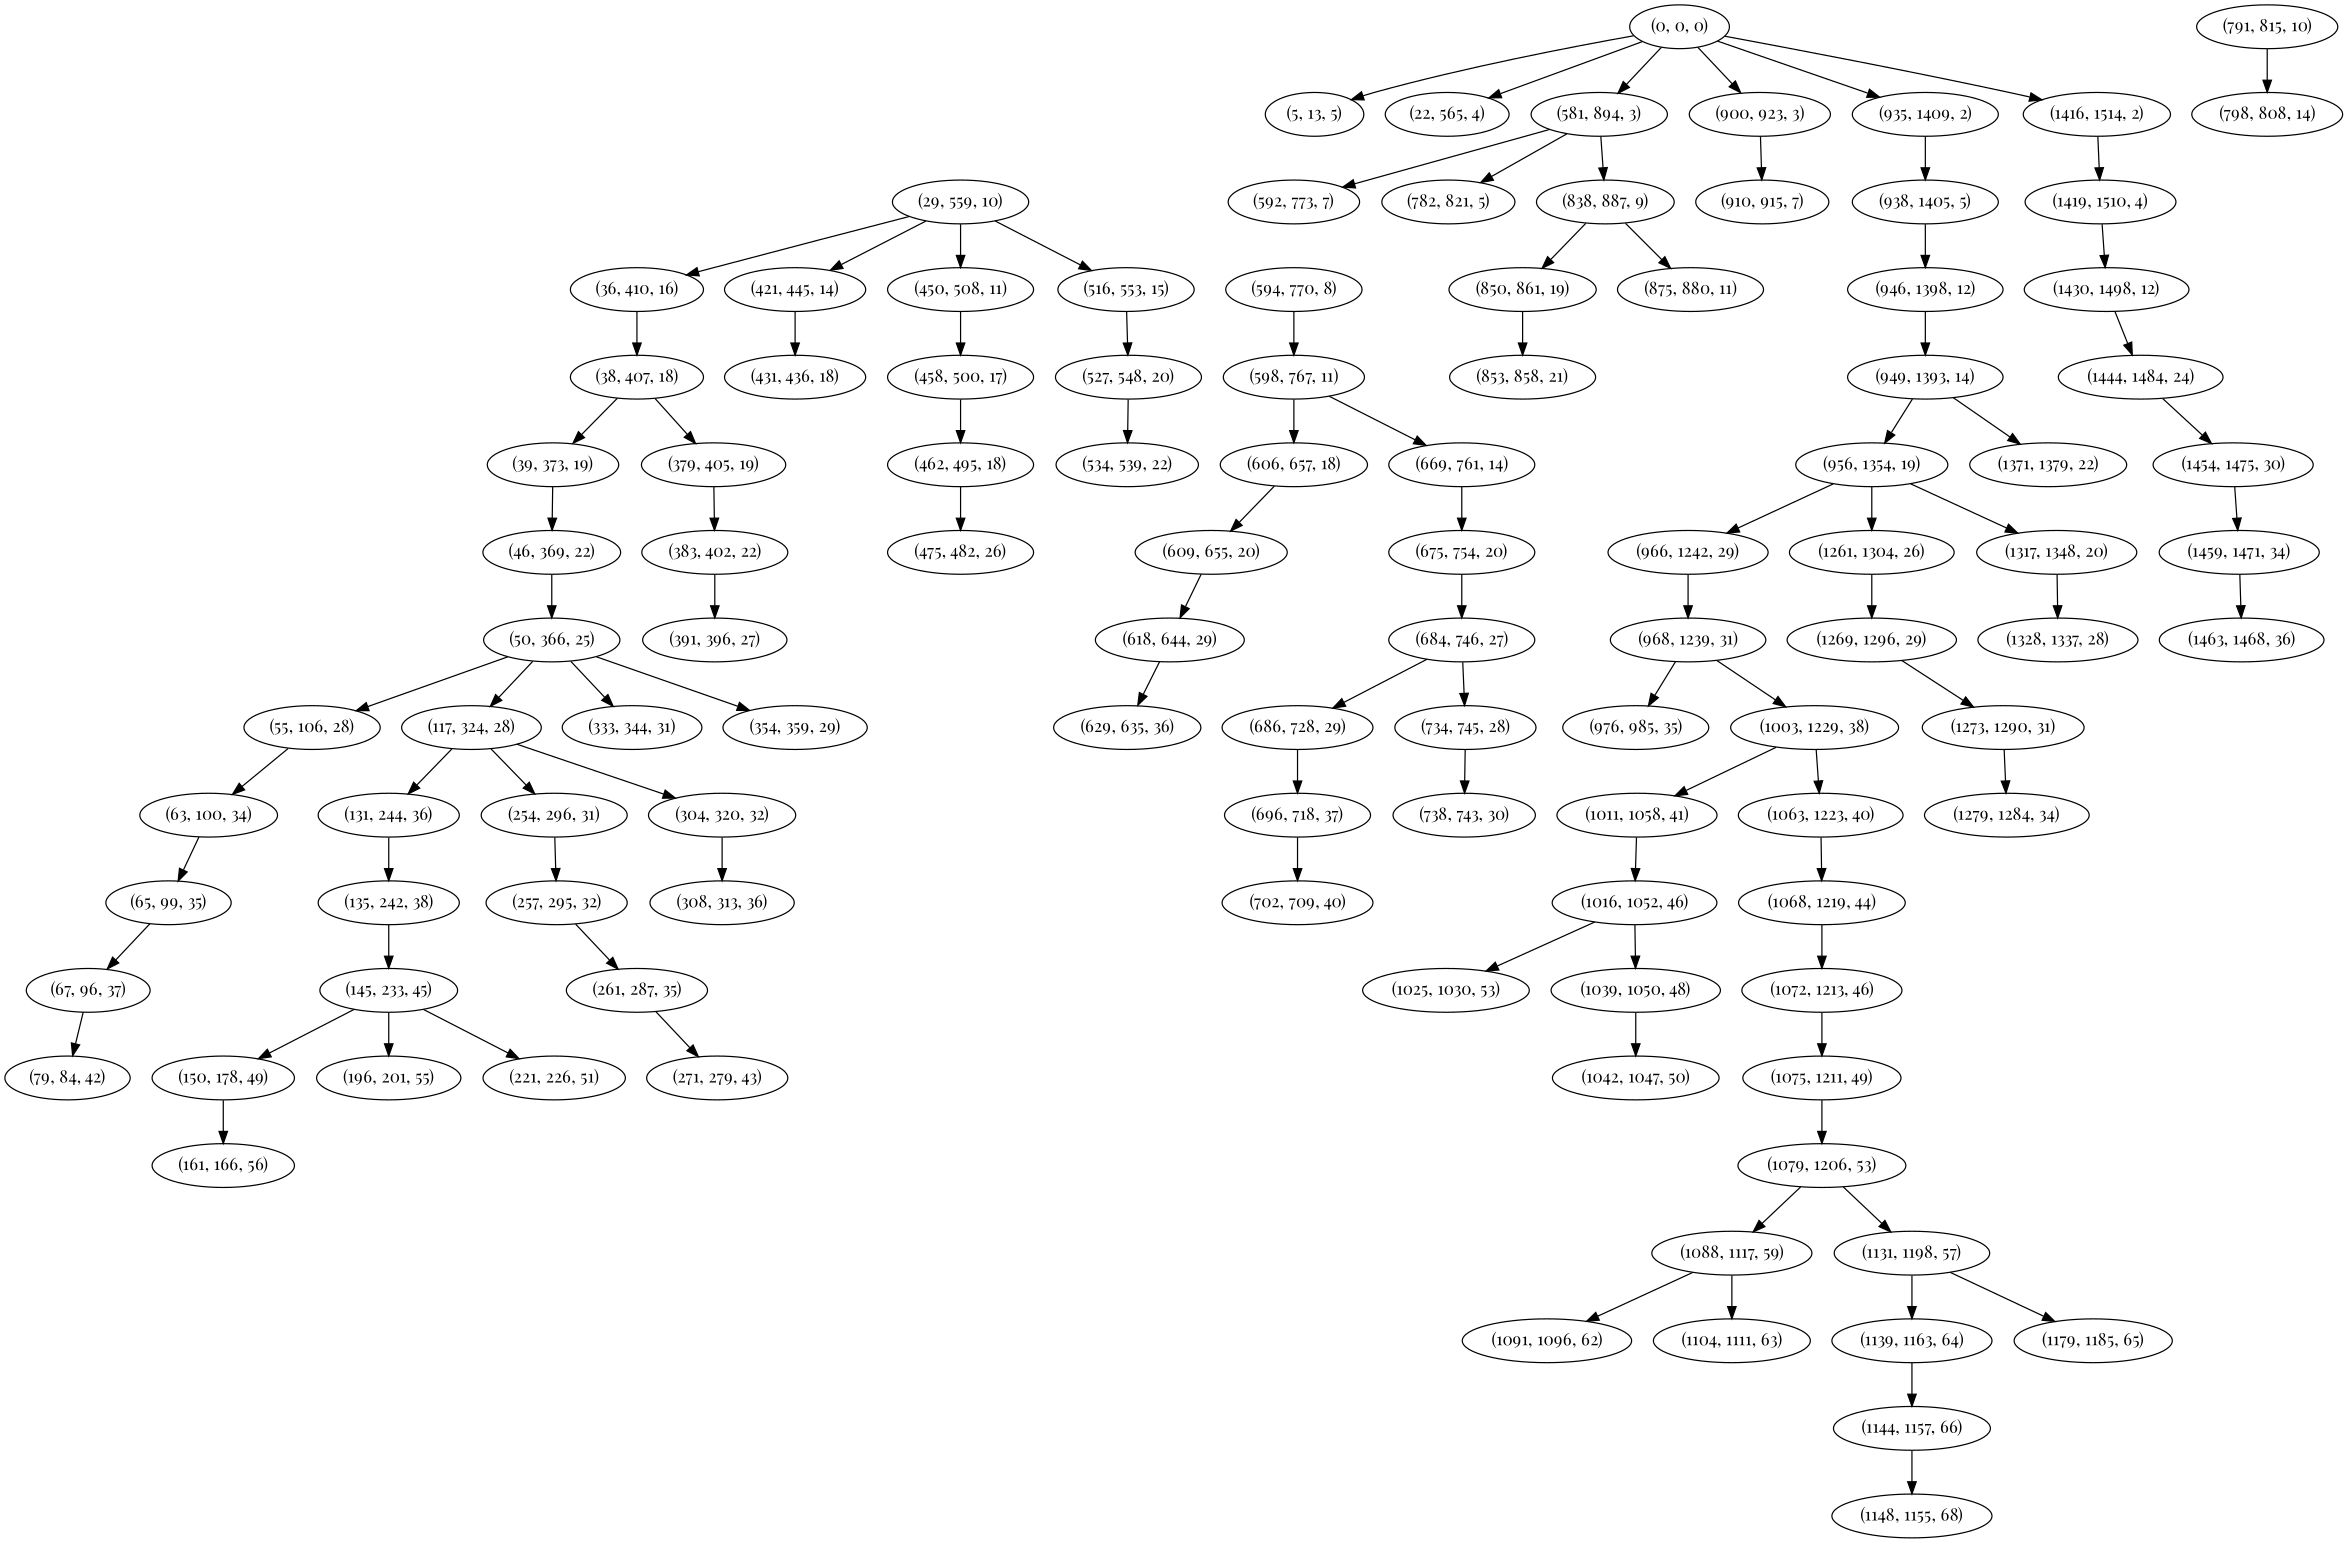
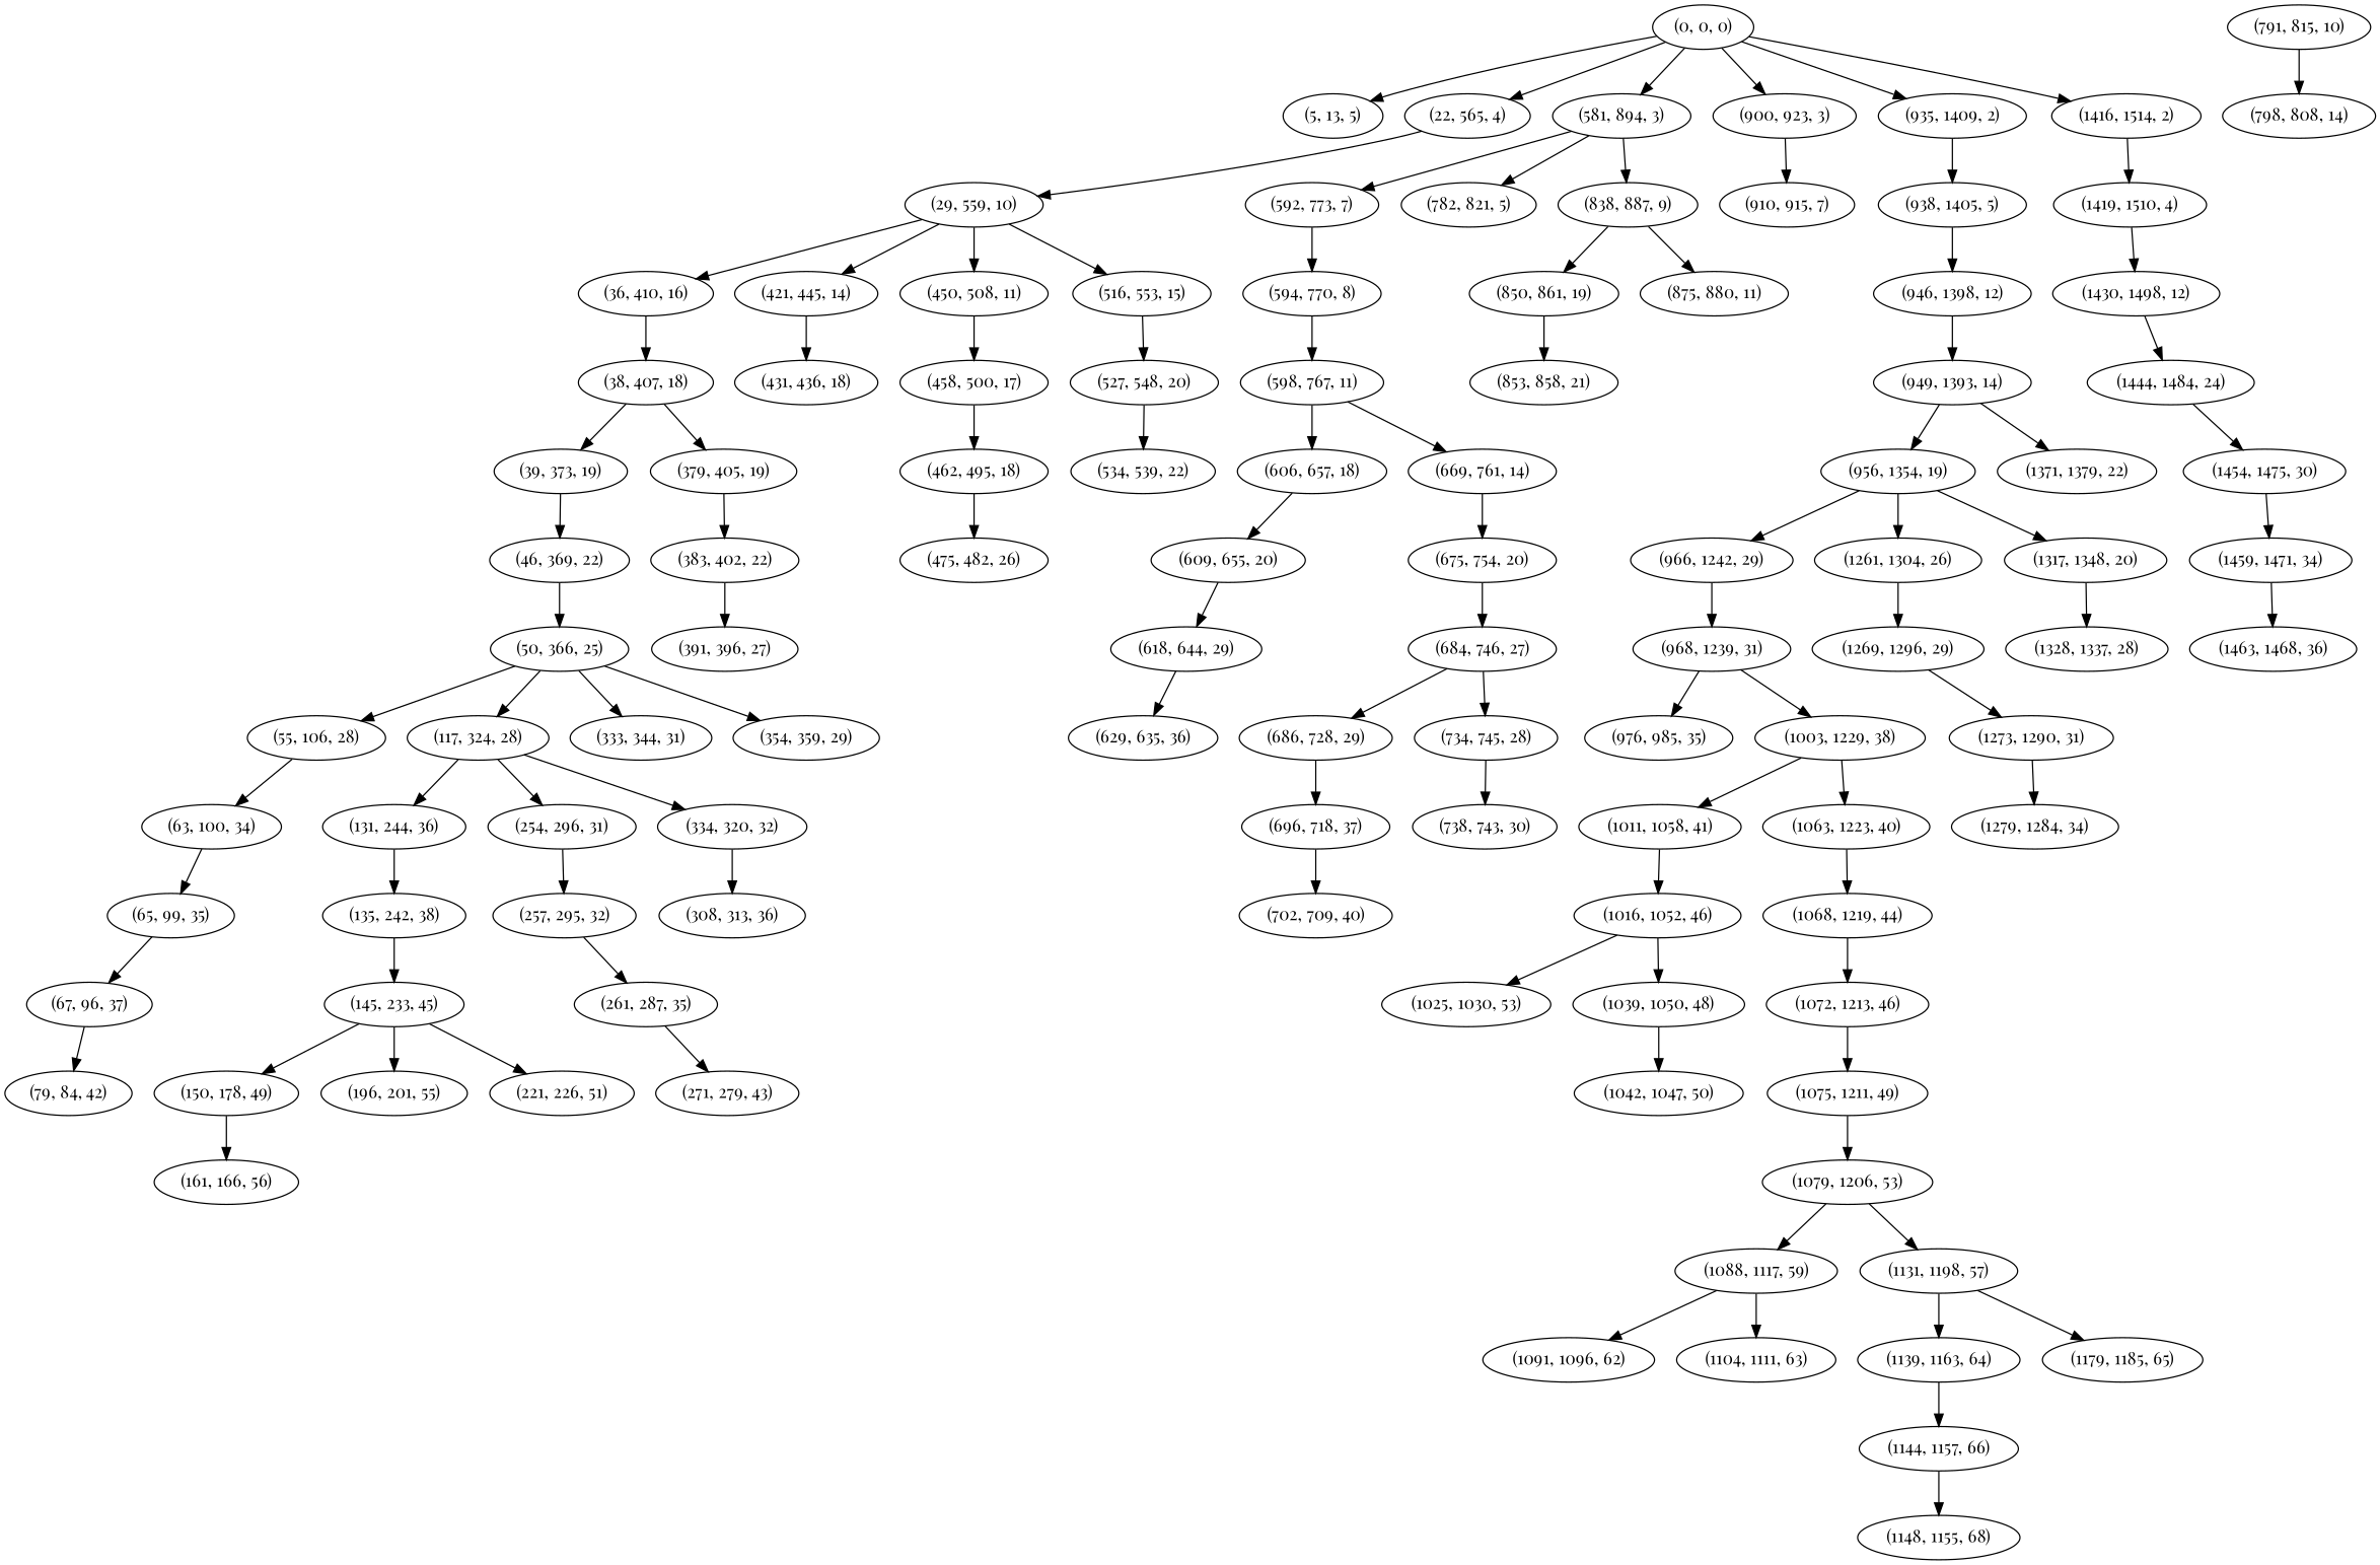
  digraph {
    fontname="Playfair Display"
    node [fontname="Playfair Display"]
    edge [fontname="Playfair Display"]
    "(0, 0, 0)"
    "(5, 13, 5)"
    "(22, 565, 4)"
    "(581, 894, 3)"
    "(900, 923, 3)"
    "(935, 1409, 2)"
    "(1416, 1514, 2)"
    "(29, 559, 10)"
    "(592, 773, 7)"
    "(782, 821, 5)"
    "(838, 887, 9)"
    "(910, 915, 7)"
    "(938, 1405, 5)"
    "(1419, 1510, 4)"
    "(36, 410, 16)"
    "(421, 445, 14)"
    "(450, 508, 11)"
    "(516, 553, 15)"
    "(38, 407, 18)"
    "(431, 436, 18)"
    "(458, 500, 17)"
    "(527, 548, 20)"
    "(39, 373, 19)"
    "(379, 405, 19)"
    "(46, 369, 22)"
    "(383, 402, 22)"
    "(50, 366, 25)"
    "(55, 106, 28)"
    "(117, 324, 28)"
    "(333, 344, 31)"
    "(354, 359, 29)"
    "(63, 100, 34)"
    "(131, 244, 36)"
    "(254, 296, 31)"
-   "(304, 320, 32)"
+   "(304, 320, 32)" [label="(334, 320, 32)"]
    "(65, 99, 35)"
    "(67, 96, 37)"
    "(79, 84, 42)"
    "(135, 242, 38)"
    "(257, 295, 32)"
    "(308, 313, 36)"
    "(145, 233, 45)"
    "(150, 178, 49)"
    "(196, 201, 55)"
    "(221, 226, 51)"
    "(161, 166, 56)"
    "(261, 287, 35)"
    "(271, 279, 43)"
    "(391, 396, 27)"
    "(462, 495, 18)"
    "(475, 482, 26)"
    "(534, 539, 22)"
    "(594, 770, 8)"
    "(850, 861, 19)"
    "(875, 880, 11)"
    "(598, 767, 11)"
    "(606, 657, 18)"
    "(669, 761, 14)"
    "(609, 655, 20)"
    "(675, 754, 20)"
    "(618, 644, 29)"
    "(629, 635, 36)"
    "(684, 746, 27)"
    "(686, 728, 29)"
    "(734, 745, 28)"
    "(696, 718, 37)"
    "(738, 743, 30)"
    "(702, 709, 40)"
    "(791, 815, 10)"
    "(798, 808, 14)"
    "(853, 858, 21)"
    "(946, 1398, 12)"
    "(949, 1393, 14)"
    "(956, 1354, 19)"
    "(1371, 1379, 22)"
    "(966, 1242, 29)"
    "(1261, 1304, 26)"
    "(1317, 1348, 20)"
    "(968, 1239, 31)"
    "(1269, 1296, 29)"
    "(1328, 1337, 28)"
    "(976, 985, 35)"
    "(1003, 1229, 38)"
    "(1011, 1058, 41)"
    "(1063, 1223, 40)"
    "(1016, 1052, 46)"
    "(1068, 1219, 44)"
    "(1025, 1030, 53)"
    "(1039, 1050, 48)"
    "(1042, 1047, 50)"
    n91 [label="(1072, 1213, 46)"]
    "(1075, 1211, 49)"
    "(1079, 1206, 53)"
    "(1088, 1117, 59)"
    "(1131, 1198, 57)"
    "(1091, 1096, 62)"
    "(1104, 1111, 63)"
    "(1139, 1163, 64)"
    "(1179, 1185, 65)"
    "(1144, 1157, 66)"
    "(1148, 1155, 68)"
    "(1273, 1290, 31)"
    "(1279, 1284, 34)"
    "(1430, 1498, 12)"
    "(1444, 1484, 24)"
    "(1454, 1475, 30)"
    "(1459, 1471, 34)"
    "(1463, 1468, 36)"
    "(0, 0, 0)" -> "(5, 13, 5)"
    "(0, 0, 0)" -> "(22, 565, 4)"
    "(0, 0, 0)" -> "(581, 894, 3)"
    "(0, 0, 0)" -> "(900, 923, 3)"
    "(0, 0, 0)" -> "(935, 1409, 2)"
    "(0, 0, 0)" -> "(1416, 1514, 2)"
+   "(22, 565, 4)" -> "(29, 559, 10)"
    "(581, 894, 3)" -> "(592, 773, 7)"
    "(581, 894, 3)" -> "(782, 821, 5)"
    "(581, 894, 3)" -> "(838, 887, 9)"
    "(900, 923, 3)" -> "(910, 915, 7)"
    "(935, 1409, 2)" -> "(938, 1405, 5)"
    "(1416, 1514, 2)" -> "(1419, 1510, 4)"
    "(29, 559, 10)" -> "(36, 410, 16)"
    "(29, 559, 10)" -> "(421, 445, 14)"
    "(29, 559, 10)" -> "(450, 508, 11)"
    "(29, 559, 10)" -> "(516, 553, 15)"
+   "(592, 773, 7)" -> "(594, 770, 8)"
    "(838, 887, 9)" -> "(850, 861, 19)"
    "(838, 887, 9)" -> "(875, 880, 11)"
    "(938, 1405, 5)" -> "(946, 1398, 12)"
    "(1419, 1510, 4)" -> "(1430, 1498, 12)"
    "(36, 410, 16)" -> "(38, 407, 18)"
    "(421, 445, 14)" -> "(431, 436, 18)"
    "(450, 508, 11)" -> "(458, 500, 17)"
    "(516, 553, 15)" -> "(527, 548, 20)"
    "(38, 407, 18)" -> "(39, 373, 19)"
    "(38, 407, 18)" -> "(379, 405, 19)"
    "(458, 500, 17)" -> "(462, 495, 18)"
    "(527, 548, 20)" -> "(534, 539, 22)"
    "(39, 373, 19)" -> "(46, 369, 22)"
    "(379, 405, 19)" -> "(383, 402, 22)"
    "(46, 369, 22)" -> "(50, 366, 25)"
    "(383, 402, 22)" -> "(391, 396, 27)"
    "(50, 366, 25)" -> "(55, 106, 28)"
    "(50, 366, 25)" -> "(117, 324, 28)"
    "(50, 366, 25)" -> "(333, 344, 31)"
    "(50, 366, 25)" -> "(354, 359, 29)"
    "(55, 106, 28)" -> "(63, 100, 34)"
    "(117, 324, 28)" -> "(131, 244, 36)"
    "(117, 324, 28)" -> "(254, 296, 31)"
    "(117, 324, 28)" -> "(304, 320, 32)"
    "(63, 100, 34)" -> "(65, 99, 35)"
    "(131, 244, 36)" -> "(135, 242, 38)"
    "(254, 296, 31)" -> "(257, 295, 32)"
    "(304, 320, 32)" -> "(308, 313, 36)"
    "(65, 99, 35)" -> "(67, 96, 37)"
    "(67, 96, 37)" -> "(79, 84, 42)"
    "(135, 242, 38)" -> "(145, 233, 45)"
    "(257, 295, 32)" -> "(261, 287, 35)"
    "(145, 233, 45)" -> "(150, 178, 49)"
    "(145, 233, 45)" -> "(196, 201, 55)"
    "(145, 233, 45)" -> "(221, 226, 51)"
    "(150, 178, 49)" -> "(161, 166, 56)"
    "(261, 287, 35)" -> "(271, 279, 43)"
    "(462, 495, 18)" -> "(475, 482, 26)"
    "(594, 770, 8)" -> "(598, 767, 11)"
    "(850, 861, 19)" -> "(853, 858, 21)"
    "(598, 767, 11)" -> "(606, 657, 18)"
    "(598, 767, 11)" -> "(669, 761, 14)"
    "(606, 657, 18)" -> "(609, 655, 20)"
    "(669, 761, 14)" -> "(675, 754, 20)"
    "(609, 655, 20)" -> "(618, 644, 29)"
    "(675, 754, 20)" -> "(684, 746, 27)"
    "(618, 644, 29)" -> "(629, 635, 36)"
    "(684, 746, 27)" -> "(686, 728, 29)"
    "(684, 746, 27)" -> "(734, 745, 28)"
    "(686, 728, 29)" -> "(696, 718, 37)"
    "(734, 745, 28)" -> "(738, 743, 30)"
    "(696, 718, 37)" -> "(702, 709, 40)"
    "(791, 815, 10)" -> "(798, 808, 14)"
    "(946, 1398, 12)" -> "(949, 1393, 14)"
    "(949, 1393, 14)" -> "(956, 1354, 19)"
    "(949, 1393, 14)" -> "(1371, 1379, 22)"
    "(956, 1354, 19)" -> "(966, 1242, 29)"
    "(956, 1354, 19)" -> "(1261, 1304, 26)"
    "(956, 1354, 19)" -> "(1317, 1348, 20)"
    "(966, 1242, 29)" -> "(968, 1239, 31)"
    "(1261, 1304, 26)" -> "(1269, 1296, 29)"
    "(1317, 1348, 20)" -> "(1328, 1337, 28)"
    "(968, 1239, 31)" -> "(976, 985, 35)"
    "(968, 1239, 31)" -> "(1003, 1229, 38)"
    "(1269, 1296, 29)" -> "(1273, 1290, 31)"
    "(1003, 1229, 38)" -> "(1011, 1058, 41)"
    "(1003, 1229, 38)" -> "(1063, 1223, 40)"
    "(1011, 1058, 41)" -> "(1016, 1052, 46)"
    "(1063, 1223, 40)" -> "(1068, 1219, 44)"
    "(1016, 1052, 46)" -> "(1025, 1030, 53)"
    "(1016, 1052, 46)" -> "(1039, 1050, 48)"
    "(1068, 1219, 44)" -> n91
    "(1039, 1050, 48)" -> "(1042, 1047, 50)"
    n91 -> "(1075, 1211, 49)"
    "(1075, 1211, 49)" -> "(1079, 1206, 53)"
    "(1079, 1206, 53)" -> "(1088, 1117, 59)"
    "(1079, 1206, 53)" -> "(1131, 1198, 57)"
    "(1088, 1117, 59)" -> "(1091, 1096, 62)"
    "(1088, 1117, 59)" -> "(1104, 1111, 63)"
    "(1131, 1198, 57)" -> "(1139, 1163, 64)"
    "(1131, 1198, 57)" -> "(1179, 1185, 65)"
    "(1139, 1163, 64)" -> "(1144, 1157, 66)"
    "(1144, 1157, 66)" -> "(1148, 1155, 68)"
    "(1273, 1290, 31)" -> "(1279, 1284, 34)"
    "(1430, 1498, 12)" -> "(1444, 1484, 24)"
    "(1444, 1484, 24)" -> "(1454, 1475, 30)"
    "(1454, 1475, 30)" -> "(1459, 1471, 34)"
    "(1459, 1471, 34)" -> "(1463, 1468, 36)"
  }
